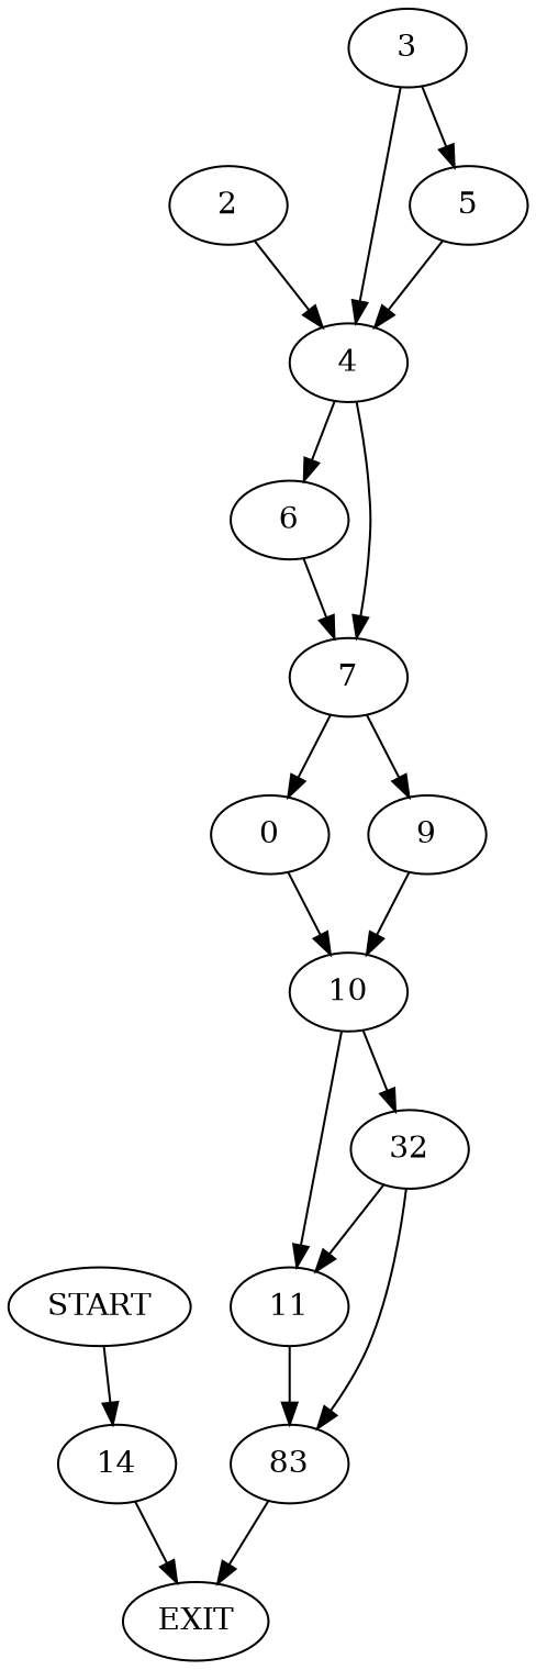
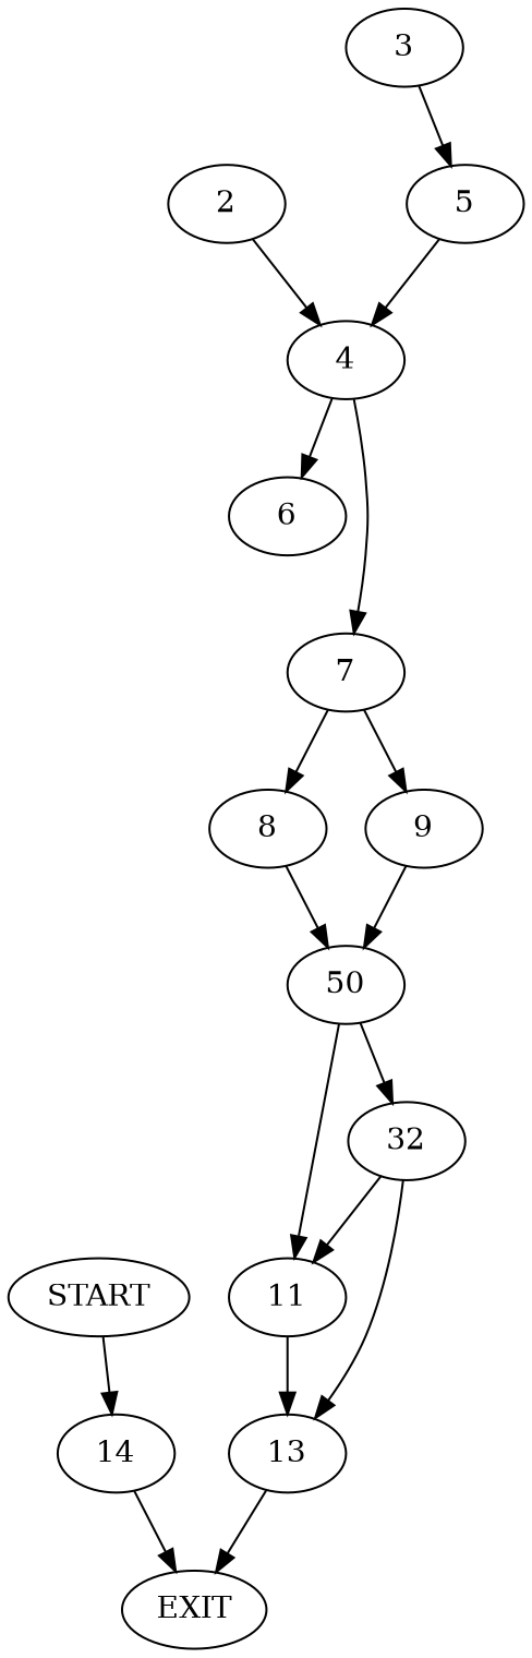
  digraph {
    n1 [label=START]
    14
    n3 [label=EXIT]
    2
    4
    3
    5
    6
    7
-   8 [label=0]
+   8
    9
-   10
+   10 [label=50]
    11
    n14 [label=32]
-   13 [label=83]
+   13
    n1 -> 14
    14 -> n3
    2 -> 4
    4 -> 6
    4 -> 7
-   3 -> 4
    3 -> 5
    5 -> 4
-   6 -> 7
    7 -> 8
    7 -> 9
    8 -> 10
    9 -> 10
    10 -> 11
    10 -> n14
    11 -> 13
    n14 -> 11
    n14 -> 13
    13 -> n3
  }
